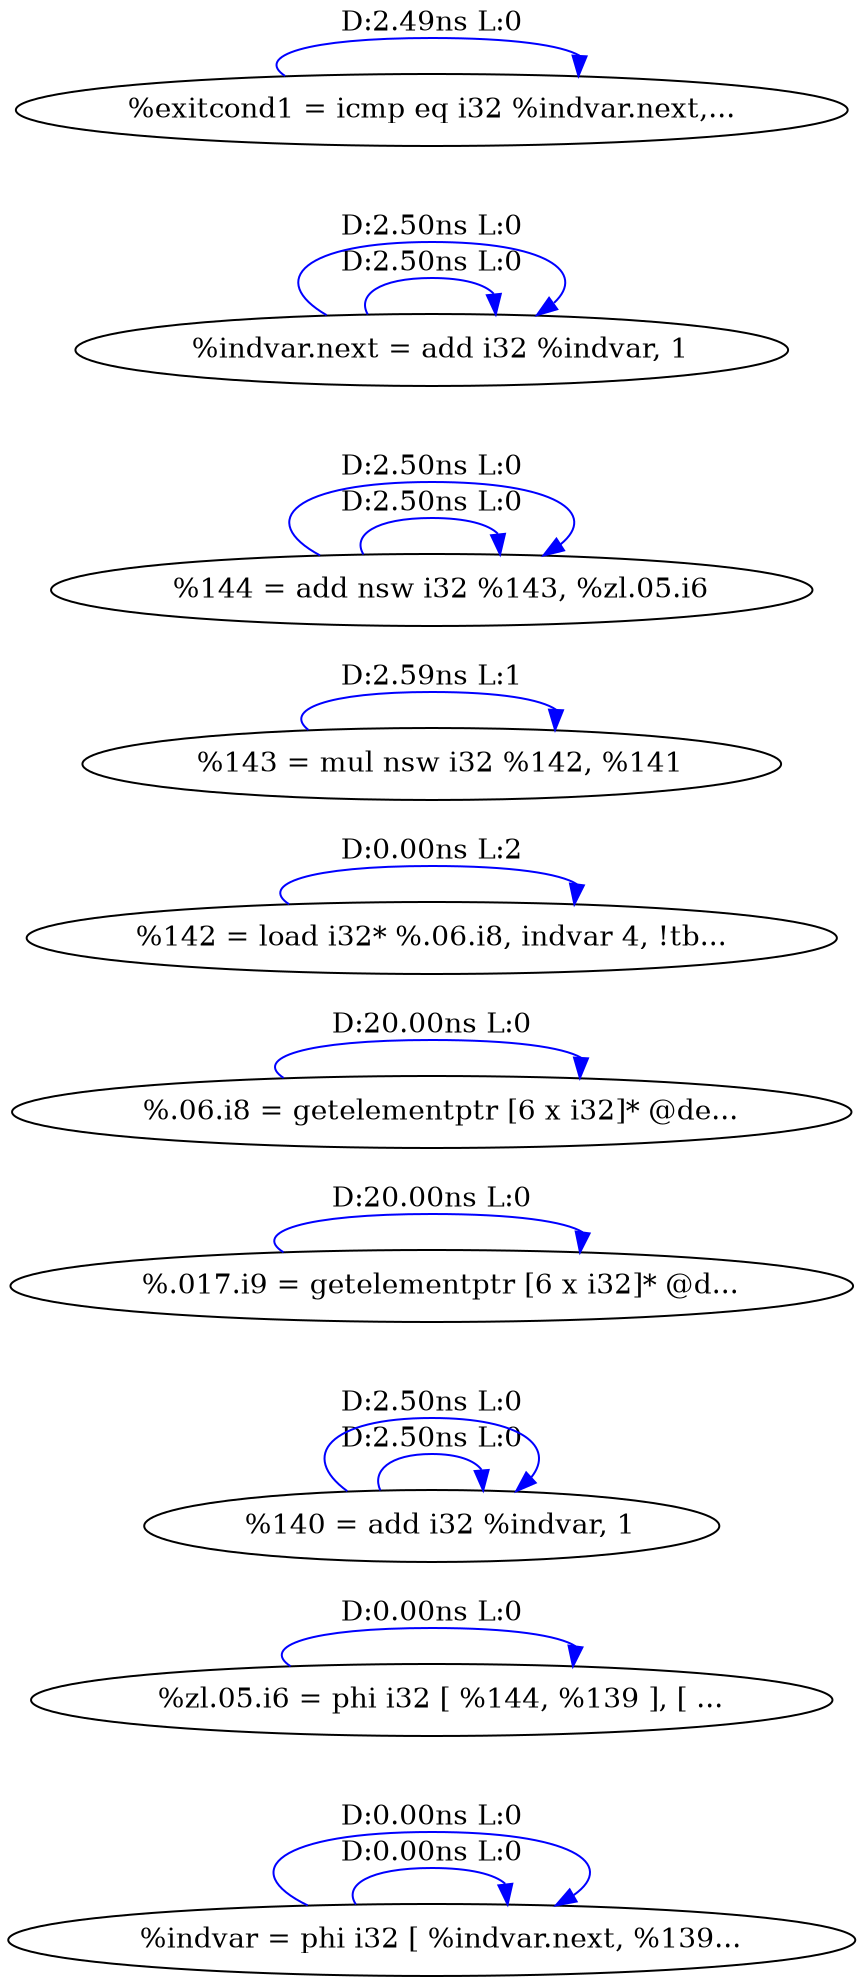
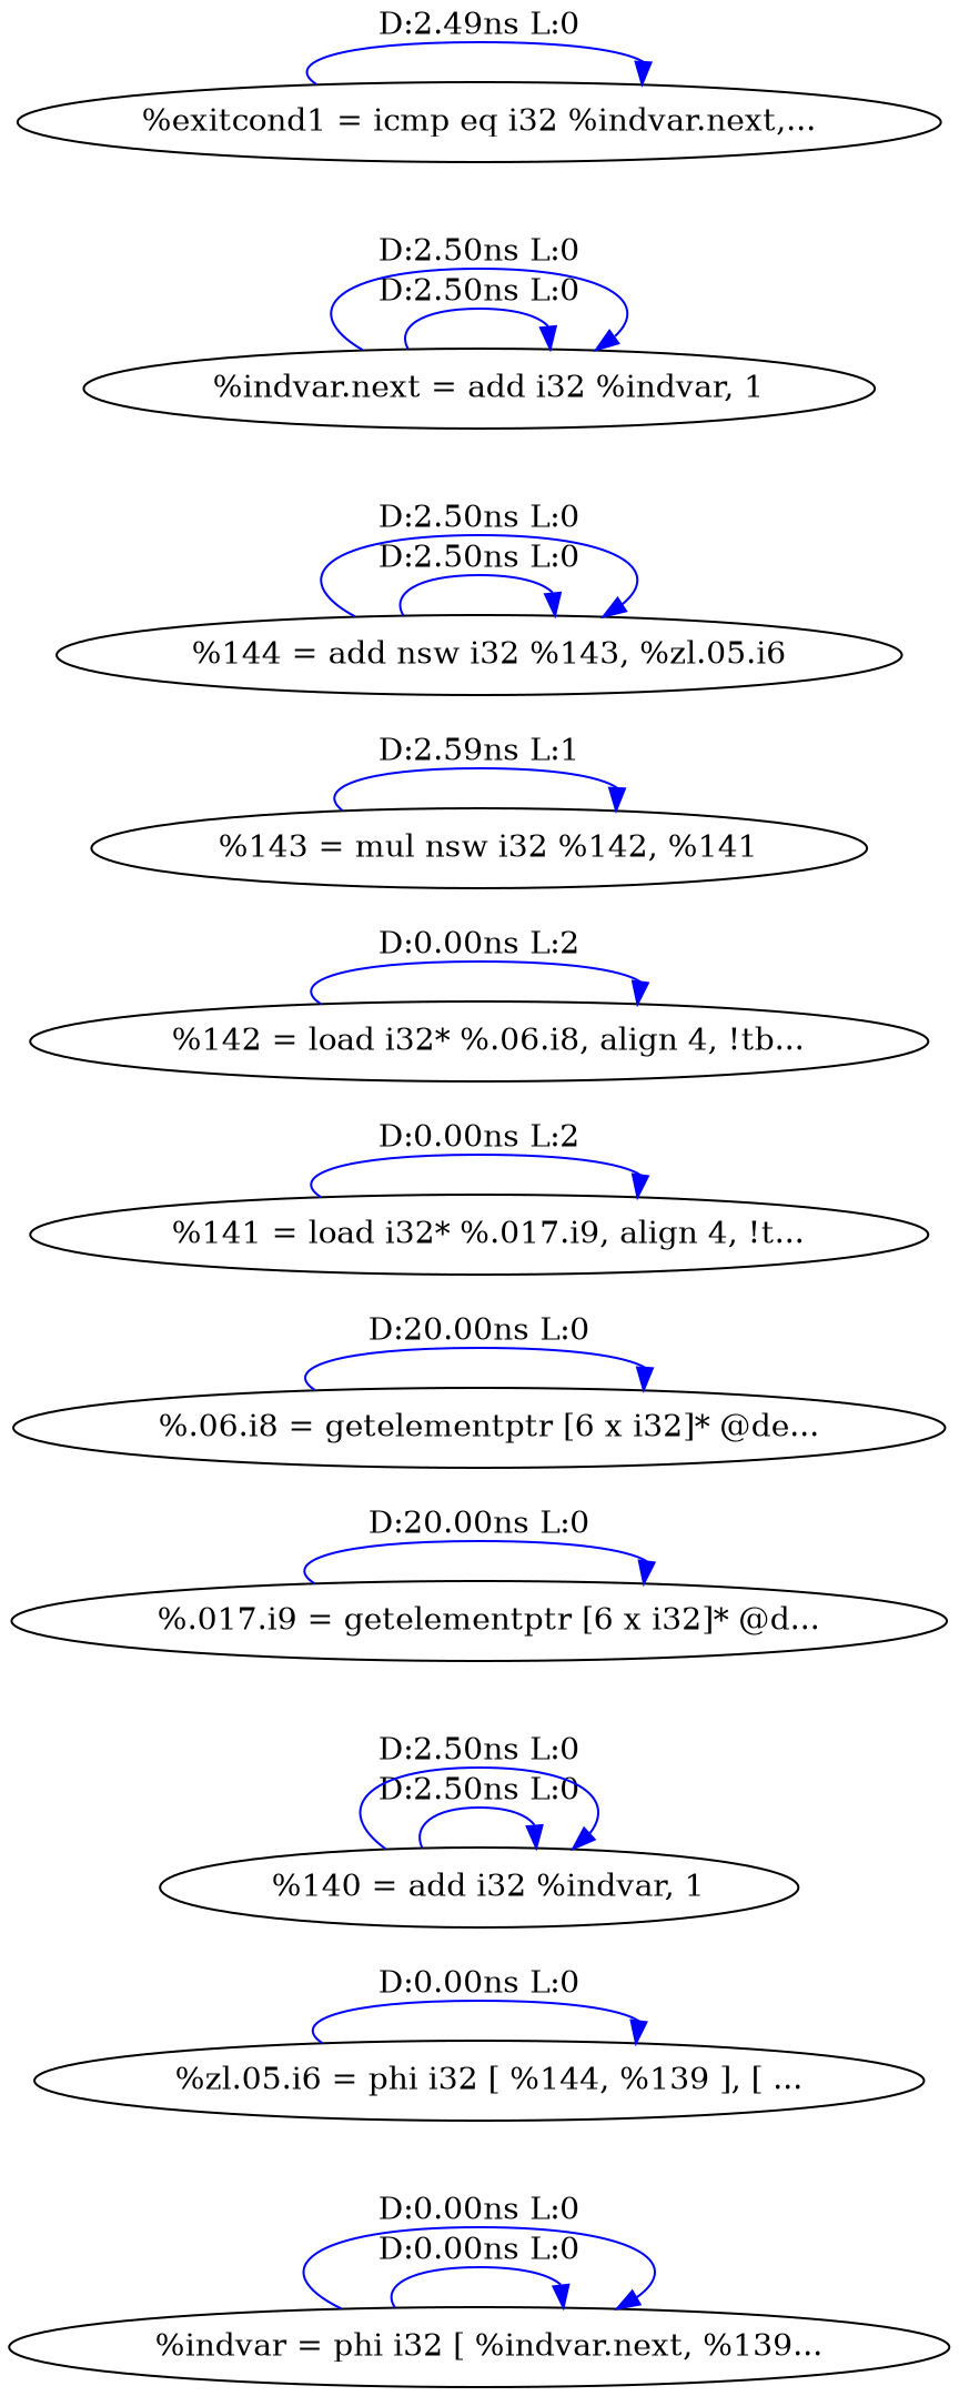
  digraph {
    rankdir=LR
    edge [color=blue]
    n1 [label="  %indvar = phi i32 [ %indvar.next, %139..."]
    n2 [label="  %zl.05.i6 = phi i32 [ %144, %139 ], [ ..."]
    n3 [label="  %140 = add i32 %indvar, 1"]
    n4 [label="  %.017.i9 = getelementptr [6 x i32]* @d..."]
    n5 [label="  %.06.i8 = getelementptr [6 x i32]* @de..."]
-   n7 [label="%142 = load i32* %.06.i8, indvar 4, !tb..."]
+   n6 [label="  %141 = load i32* %.017.i9, align 4, !t..."]
+   n7 [label="  %142 = load i32* %.06.i8, align 4, !tb..."]
    n8 [label="  %143 = mul nsw i32 %142, %141"]
    n9 [label="  %144 = add nsw i32 %143, %zl.05.i6"]
    n10 [label="  %indvar.next = add i32 %indvar, 1"]
    n11 [label="%exitcond1 = icmp eq i32 %indvar.next,..."]
    n1 -> n1 [label="D:0.00ns L:0"]
    n1 -> n1 [label="D:0.00ns L:0"]
    n2 -> n2 [label="D:0.00ns L:0"]
    n3 -> n3 [label="D:2.50ns L:0"]
    n3 -> n3 [label="D:2.50ns L:0"]
    n4 -> n4 [label="D:20.00ns L:0"]
    n5 -> n5 [label="D:20.00ns L:0"]
+   n6 -> n6 [label="D:0.00ns L:2"]
    n7 -> n7 [label="D:0.00ns L:2"]
    n8 -> n8 [label="D:2.59ns L:1"]
    n9 -> n9 [label="D:2.50ns L:0"]
    n9 -> n9 [label="D:2.50ns L:0"]
    n10 -> n10 [label="D:2.50ns L:0"]
    n10 -> n10 [label="D:2.50ns L:0"]
    n11 -> n11 [label="D:2.49ns L:0"]
  }
